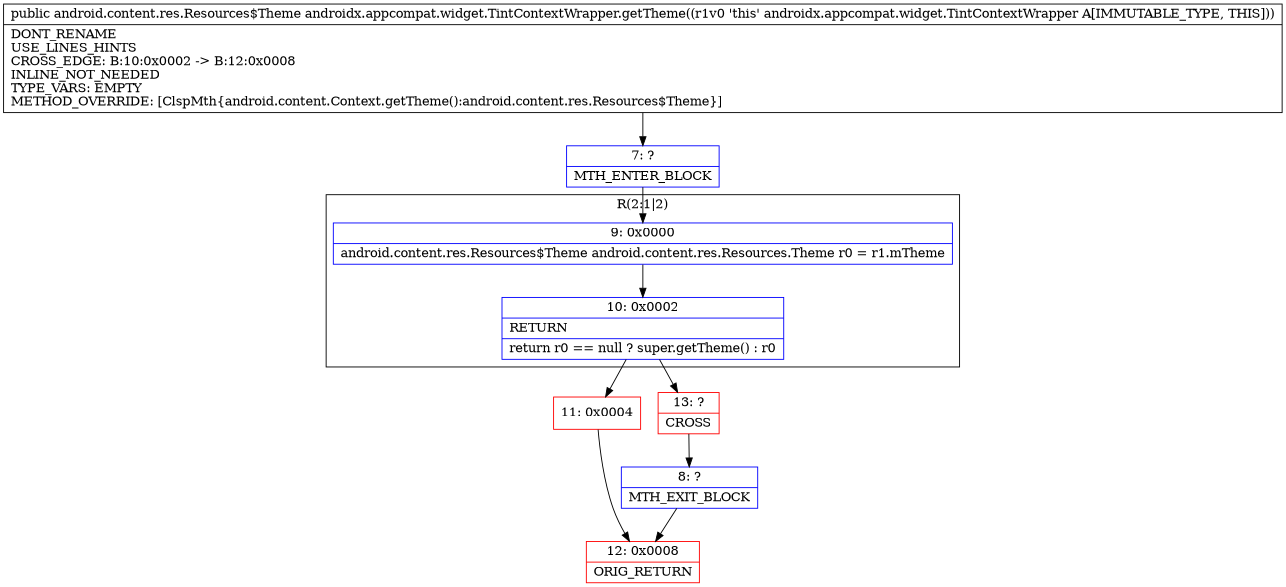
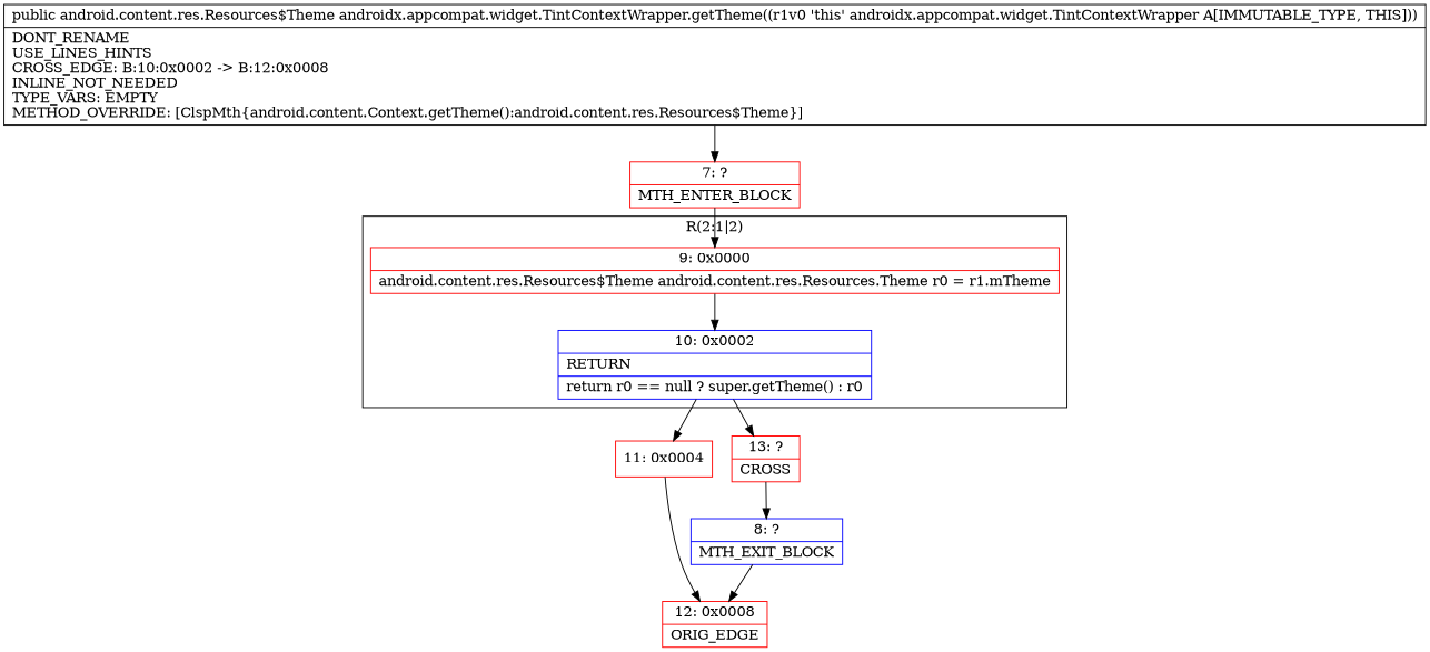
  digraph {
    node [color=red shape=record]
-   n1 [color=blue label="{9\:\ 0x0000|android.content.res.Resources$Theme android.content.res.Resources.Theme r0 = r1.mTheme\l}"]
+   n1 [label="{9\:\ 0x0000|android.content.res.Resources$Theme android.content.res.Resources.Theme r0 = r1.mTheme\l}"]
    n2 [color=blue label="{10\:\ 0x0002|RETURN\l|return r0 == null ? super.getTheme() : r0\l}"]
    n3 [label="{11\:\ 0x0004}"]
    n4 [label="{13\:\ ?|CROSS\l}"]
-   n5 [label="{12\:\ 0x0008|ORIG_RETURN\l}"]
+   n5 [label="{12\:\ 0x0008|ORIG_EDGE\l}"]
    n6 [color=blue label="{8\:\ ?|MTH_EXIT_BLOCK\l}"]
-   n7 [color=blue label="{7\:\ ?|MTH_ENTER_BLOCK\l}"]
+   n7 [label="{7\:\ ?|MTH_ENTER_BLOCK\l}"]
    n8 [label="{public android.content.res.Resources$Theme androidx.appcompat.widget.TintContextWrapper.getTheme((r1v0 'this' androidx.appcompat.widget.TintContextWrapper A[IMMUTABLE_TYPE, THIS]))  | DONT_RENAME\lUSE_LINES_HINTS\lCROSS_EDGE: B:10:0x0002 \-\> B:12:0x0008\lINLINE_NOT_NEEDED\lTYPE_VARS: EMPTY\lMETHOD_OVERRIDE: [ClspMth\{android.content.Context.getTheme():android.content.res.Resources$Theme\}]\l}" color=""]
    subgraph cluster_1 {
      label="R(2:1|2)"
      n1
      n2
    }
    n1 -> n2
    n2 -> n3
    n2 -> n4
    n3 -> n5
    n4 -> n6
    n6 -> n5
    n7 -> n1
    n8 -> n7
  }
